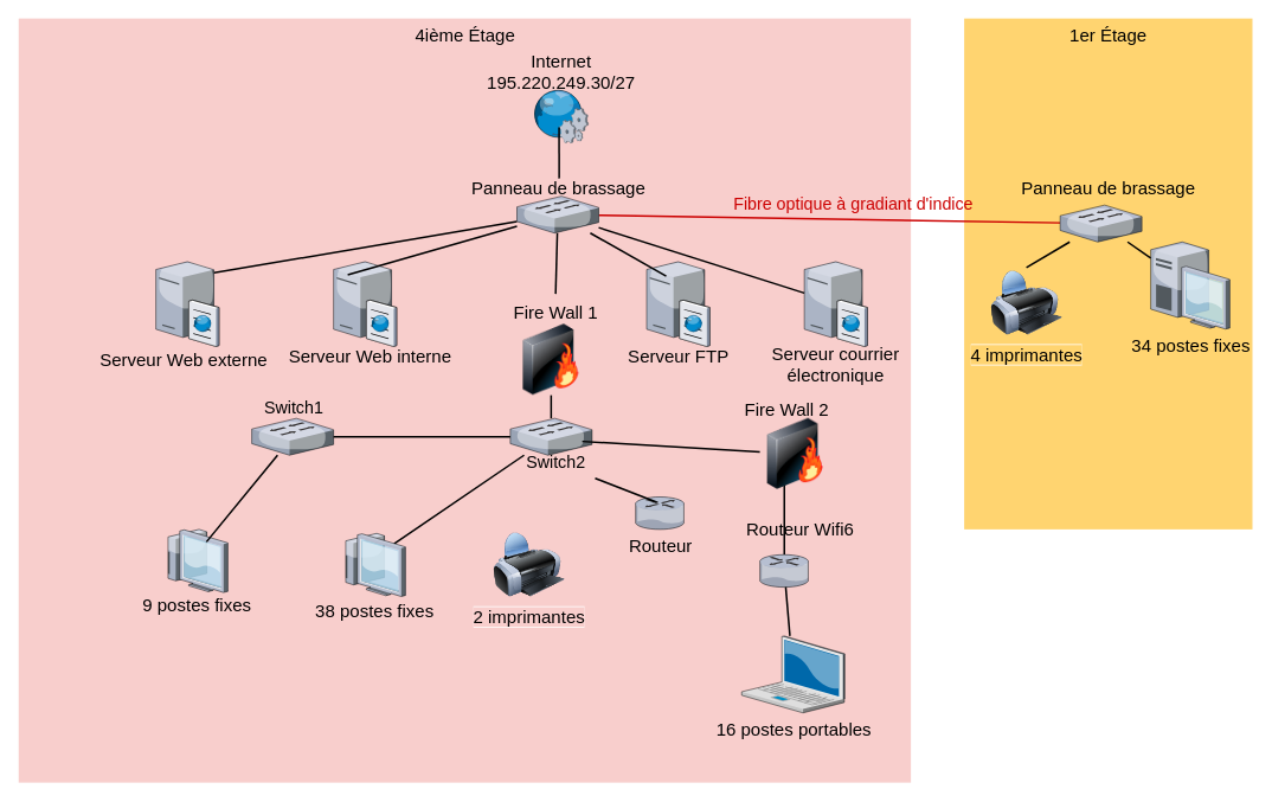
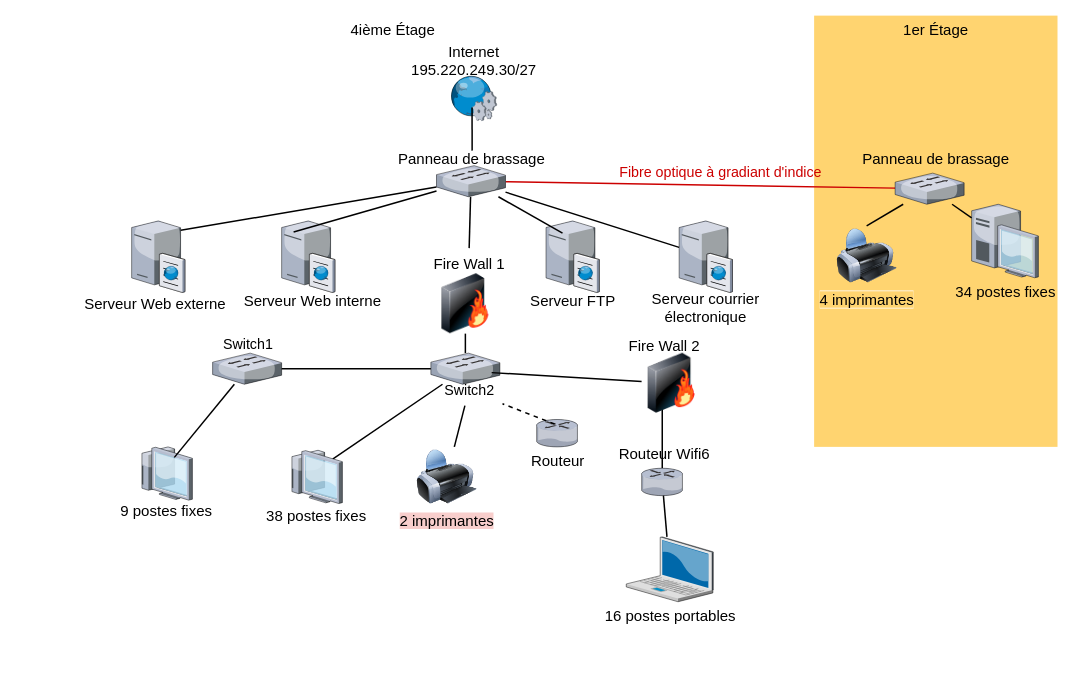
  <mxCell id="0" style=";html=1;" />
  <mxCell id="1" style=";html=1;" parent="0" />
- <mxCell id="2" value="&lt;font style=&quot;font-size: 20px;&quot;&gt;4ième Étage &lt;/font&gt;" style="whiteSpace=wrap;html=1;fillColor=#f8cecc;fontSize=14;strokeColor=none;verticalAlign=top;" parent="1" vertex="1"><mxGeometry x="20.5" y="20" width="1004.5" height="860" as="geometry" /></mxCell>
+ <mxCell id="2" value="&lt;font style=&quot;font-size: 20px;&quot;&gt;4ième Étage &lt;/font&gt;" style="whiteSpace=wrap;html=1;fillColor=#ffffff;fontSize=14;strokeColor=none;verticalAlign=top;" parent="1" vertex="1"><mxGeometry x="20.5" y="20" width="1004.5" height="860" as="geometry" /></mxCell>
  <mxCell id="3" value="&lt;div style=&quot;font-size: 20px;&quot;&gt;&lt;font style=&quot;font-size: 20px;&quot;&gt;1er Étage &lt;br&gt;&lt;/font&gt;&lt;/div&gt;" style="whiteSpace=wrap;html=1;fillColor=#FFD470;gradientColor=none;fontSize=14;strokeColor=none;verticalAlign=top;" parent="1" vertex="1"><mxGeometry x="1085" y="20" width="324.5" height="575" as="geometry" /></mxCell>
  <mxCell id="4" value="&lt;div style=&quot;font-size: 20px;&quot;&gt;&lt;font style=&quot;font-size: 20px;&quot;&gt;34 postes fixes&lt;/font&gt;&lt;/div&gt;&lt;div style=&quot;font-size: 20px;&quot;&gt;&lt;br&gt;&lt;/div&gt;&lt;div style=&quot;font-size: 20px;&quot;&gt;&lt;font style=&quot;font-size: 20px;&quot;&gt;&lt;br&gt;&lt;/font&gt;&lt;/div&gt;" style="verticalLabelPosition=bottom;aspect=fixed;html=1;verticalAlign=top;strokeColor=none;shape=mxgraph.citrix.desktop;fillColor=#66B2FF;gradientColor=#0066CC;fontSize=14;" parent="1" vertex="1"><mxGeometry x="1295" y="271.5" width="89" height="98" as="geometry" /></mxCell>
  <mxCell id="5" value="&lt;font style=&quot;font-size: 20px;&quot;&gt;Routeur &lt;br&gt;&lt;/font&gt;" style="verticalLabelPosition=bottom;aspect=fixed;html=1;verticalAlign=top;strokeColor=none;shape=mxgraph.citrix.router;fillColor=#66B2FF;gradientColor=#0066CC;fontSize=14;" parent="1" vertex="1"><mxGeometry x="715" y="558.5" width="55" height="36.5" as="geometry" /></mxCell>
  <mxCell id="6" value="" style="verticalLabelPosition=top;aspect=fixed;html=1;verticalAlign=bottom;strokeColor=none;shape=mxgraph.citrix.cache_server;fillColor=#66B2FF;gradientColor=#0066CC;fontSize=14;labelPosition=center;align=center;" parent="1" vertex="1"><mxGeometry x="375" y="291.5" width="71" height="97.5" as="geometry" /></mxCell>
  <mxCell id="7" style="edgeStyle=none;rounded=0;html=1;startSize=10;endSize=10;jettySize=auto;orthogonalLoop=1;fontSize=14;endArrow=none;endFill=0;strokeWidth=2;entryX=0.817;entryY=0.165;entryDx=0;entryDy=0;entryPerimeter=0;" parent="1" source="41" target="9" edge="1"><mxGeometry relative="1" as="geometry"><mxPoint x="287" y="764" as="sourcePoint" /></mxGeometry></mxCell>
  <mxCell id="8" style="edgeStyle=none;rounded=0;html=1;startSize=10;endSize=10;jettySize=auto;orthogonalLoop=1;fontSize=14;endArrow=none;endFill=0;strokeWidth=2;entryX=0.451;entryY=0.21;entryDx=0;entryDy=0;entryPerimeter=0;" parent="1" source="38" target="12" edge="1"><mxGeometry relative="1" as="geometry"><mxPoint x="1312" y="572.83" as="targetPoint" /><mxPoint x="517.23" y="220" as="sourcePoint" /></mxGeometry></mxCell>
  <mxCell id="9" value="" style="verticalLabelPosition=top;aspect=fixed;html=1;verticalAlign=bottom;strokeColor=none;shape=mxgraph.citrix.thin_client;fillColor=#66B2FF;gradientColor=#0066CC;fontSize=14;labelPosition=center;align=center;" parent="1" vertex="1"><mxGeometry x="385" y="599.5" width="71" height="71" as="geometry" /></mxCell>
  <mxCell id="10" style="edgeStyle=none;rounded=0;html=1;startSize=10;endSize=10;jettySize=auto;orthogonalLoop=1;fontSize=14;endArrow=none;endFill=0;strokeWidth=2;" parent="1" source="38" target="29" edge="1"><mxGeometry relative="1" as="geometry"><mxPoint x="625" y="300" as="sourcePoint" /><mxPoint x="627" y="370" as="targetPoint" /></mxGeometry></mxCell>
  <mxCell id="11" value="" style="verticalLabelPosition=bottom;aspect=fixed;html=1;verticalAlign=top;strokeColor=none;shape=mxgraph.citrix.web_service;fillColor=#66B2FF;gradientColor=#0066CC;fontSize=14;rotation=0;" parent="1" vertex="1"><mxGeometry x="599" y="100" width="63" height="60" as="geometry" /></mxCell>
  <mxCell id="12" value="" style="verticalLabelPosition=top;aspect=fixed;html=1;verticalAlign=bottom;strokeColor=none;shape=mxgraph.citrix.cache_server;fillColor=#66B2FF;gradientColor=#0066CC;fontSize=14;labelPosition=center;align=center;" parent="1" vertex="1"><mxGeometry x="175" y="291.5" width="71" height="97.5" as="geometry" /></mxCell>
  <mxCell id="13" value="" style="verticalLabelPosition=top;aspect=fixed;html=1;verticalAlign=bottom;strokeColor=none;shape=mxgraph.citrix.cache_server;fillColor=#66B2FF;gradientColor=#0066CC;fontSize=14;labelPosition=center;align=center;" parent="1" vertex="1"><mxGeometry x="727.5" y="291.5" width="71" height="97.5" as="geometry" /></mxCell>
  <mxCell id="14" value="" style="verticalLabelPosition=top;aspect=fixed;html=1;verticalAlign=bottom;strokeColor=none;shape=mxgraph.citrix.cache_server;fillColor=#66B2FF;gradientColor=#0066CC;fontSize=14;labelPosition=center;align=center;" parent="1" vertex="1"><mxGeometry x="905" y="291.5" width="71" height="97.5" as="geometry" /></mxCell>
  <mxCell id="15" style="edgeStyle=none;rounded=0;html=1;startSize=10;endSize=10;jettySize=auto;orthogonalLoop=1;fontSize=14;endArrow=none;endFill=0;strokeWidth=2;entryX=0.225;entryY=0.174;entryDx=0;entryDy=0;entryPerimeter=0;" parent="1" source="38" target="6" edge="1"><mxGeometry relative="1" as="geometry"><mxPoint x="531.57" y="257" as="sourcePoint" /><mxPoint x="1092" y="751" as="targetPoint" /></mxGeometry></mxCell>
  <mxCell id="16" style="edgeStyle=none;rounded=0;html=1;startSize=10;endSize=10;jettySize=auto;orthogonalLoop=1;fontSize=14;endArrow=none;endFill=0;strokeWidth=2;entryX=0.31;entryY=0.19;entryDx=0;entryDy=0;entryPerimeter=0;" parent="1" source="38" target="13" edge="1"><mxGeometry relative="1" as="geometry"><mxPoint x="674.014" y="270.4" as="sourcePoint" /><mxPoint x="1102" y="761" as="targetPoint" /></mxGeometry></mxCell>
  <mxCell id="17" style="edgeStyle=none;rounded=0;html=1;startSize=10;endSize=10;jettySize=auto;orthogonalLoop=1;fontSize=14;endArrow=none;endFill=0;strokeWidth=2;" parent="1" source="38" target="14" edge="1"><mxGeometry relative="1" as="geometry"><mxPoint x="729.94" y="250" as="sourcePoint" /><mxPoint x="1112" y="771" as="targetPoint" /></mxGeometry></mxCell>
  <mxCell id="18" value="&lt;div style=&quot;font-size: 20px;&quot;&gt;&lt;font style=&quot;font-size: 20px;&quot;&gt;16 postes portables&lt;/font&gt;&lt;/div&gt;" style="verticalLabelPosition=bottom;aspect=fixed;html=1;verticalAlign=top;strokeColor=none;shape=mxgraph.citrix.laptop_2;fillColor=#66B2FF;gradientColor=#0066CC;fontSize=14;" parent="1" vertex="1"><mxGeometry x="834.5" y="715" width="116" height="86.5" as="geometry" /></mxCell>
  <mxCell id="19" value="&lt;div style=&quot;font-size: 20px;&quot;&gt;&lt;font style=&quot;background-color: rgb(255, 212, 112); font-size: 20px;&quot;&gt;4 imprimantes&lt;/font&gt;&lt;/div&gt;" style="image;html=1;image=img/lib/clip_art/computers/Printer_128x128.png" parent="1" vertex="1"><mxGeometry x="1115" y="300.25" width="80" height="80" as="geometry" /></mxCell>
  <mxCell id="20" value="&lt;div style=&quot;font-size: 20px;&quot;&gt;&lt;font style=&quot;background-color: rgb(248, 206, 204); font-size: 20px;&quot;&gt;2 imprimantes&lt;/font&gt;&lt;/div&gt;" style="image;html=1;image=img/lib/clip_art/computers/Printer_128x128.png" parent="1" vertex="1"><mxGeometry x="555" y="595" width="80" height="80" as="geometry" /></mxCell>
  <mxCell id="21" style="edgeStyle=none;rounded=0;html=1;startSize=10;endSize=10;jettySize=auto;orthogonalLoop=1;fontSize=14;endArrow=none;endFill=0;strokeWidth=2;" parent="1" source="4" target="39" edge="1"><mxGeometry relative="1" as="geometry"><mxPoint x="185" y="524.5" as="sourcePoint" /><mxPoint x="1278.631" y="863.467" as="targetPoint" /></mxGeometry></mxCell>
  <mxCell id="22" style="edgeStyle=none;rounded=0;html=1;startSize=10;endSize=10;jettySize=auto;orthogonalLoop=1;fontSize=14;endArrow=none;endFill=0;strokeWidth=2;exitX=0.475;exitY=0.71;exitDx=0;exitDy=0;exitPerimeter=0;" parent="1" source="11" edge="1"><mxGeometry relative="1" as="geometry"><mxPoint x="626" y="120" as="sourcePoint" /><mxPoint x="629" y="200" as="targetPoint" /></mxGeometry></mxCell>
  <mxCell id="23" value="" style="image;html=1;image=img/lib/clip_art/networking/Firewall-page1_128x128.png" parent="1" vertex="1"><mxGeometry x="580" y="364" width="80" height="80" as="geometry" /></mxCell>
  <mxCell id="24" value="&lt;div style=&quot;font-size: 20px;&quot;&gt;&lt;font style=&quot;font-size: 20px;&quot;&gt;Internet&lt;/font&gt;&lt;/div&gt;&lt;div style=&quot;font-size: 20px;&quot;&gt;&lt;font style=&quot;font-size: 20px;&quot;&gt;195.220.249.30/27&lt;font style=&quot;font-size: 20px;&quot;&gt;&lt;br&gt;&lt;/font&gt;&lt;/font&gt;&lt;/div&gt;" style="text;html=1;align=center;verticalAlign=middle;resizable=0;points=[];autosize=1;strokeColor=none;fillColor=none;" parent="1" vertex="1"><mxGeometry x="535.5" y="50" width="190" height="60" as="geometry" /></mxCell>
  <mxCell id="25" value="&lt;div style=&quot;font-size: 20px;&quot;&gt;&lt;font style=&quot;font-size: 20px;&quot;&gt;Serveur Web externe&lt;/font&gt;&lt;/div&gt;" style="text;html=1;align=center;verticalAlign=middle;resizable=0;points=[];autosize=1;strokeColor=none;fillColor=none;" parent="1" vertex="1"><mxGeometry x="101" y="384" width="210" height="40" as="geometry" /></mxCell>
  <mxCell id="26" value="&lt;div style=&quot;font-size: 20px;&quot;&gt;&lt;font style=&quot;font-size: 20px;&quot;&gt;Serveur Web interne&lt;/font&gt;&lt;/div&gt;" style="text;html=1;align=center;verticalAlign=middle;resizable=0;points=[];autosize=1;strokeColor=none;fillColor=none;" parent="1" vertex="1"><mxGeometry x="311" y="380.25" width="210" height="40" as="geometry" /></mxCell>
  <mxCell id="27" value="&lt;div style=&quot;font-size: 20px;&quot;&gt;&lt;font style=&quot;font-size: 20px;&quot;&gt;Serveur FTP&lt;/font&gt;&lt;/div&gt;" style="text;html=1;align=center;verticalAlign=middle;resizable=0;points=[];autosize=1;strokeColor=none;fillColor=none;" parent="1" vertex="1"><mxGeometry x="693" y="379" width="140" height="40" as="geometry" /></mxCell>
  <mxCell id="28" value="&lt;div style=&quot;font-size: 20px;&quot;&gt;&lt;font style=&quot;font-size: 20px;&quot;&gt;Serveur courrier &lt;br&gt;&lt;/font&gt;&lt;/div&gt;&lt;div style=&quot;font-size: 20px;&quot;&gt;&lt;font style=&quot;font-size: 20px;&quot;&gt;électronique&lt;/font&gt;&lt;/div&gt;" style="text;html=1;align=center;verticalAlign=middle;resizable=0;points=[];autosize=1;strokeColor=none;fillColor=none;" parent="1" vertex="1"><mxGeometry x="855" y="379" width="170" height="60" as="geometry" /></mxCell>
  <mxCell id="29" value="&lt;div style=&quot;font-size: 20px;&quot;&gt;&lt;font style=&quot;font-size: 20px;&quot;&gt;Fire Wall 1&lt;font style=&quot;font-size: 20px;&quot;&gt;&lt;br&gt;&lt;/font&gt;&lt;/font&gt;&lt;/div&gt;" style="text;html=1;align=center;verticalAlign=middle;resizable=0;points=[];autosize=1;strokeColor=none;fillColor=none;" parent="1" vertex="1"><mxGeometry x="564.5" y="330" width="120" height="40" as="geometry" /></mxCell>
  <mxCell id="30" style="edgeStyle=none;rounded=0;html=1;startSize=10;endSize=10;jettySize=auto;orthogonalLoop=1;fontSize=14;endArrow=none;endFill=0;strokeWidth=2;strokeColor=#CC0000;" parent="1" source="38" target="39" edge="1"><mxGeometry relative="1" as="geometry"><mxPoint x="1035" y="690" as="sourcePoint" /><mxPoint x="1151.8" y="816.25" as="targetPoint" /></mxGeometry></mxCell>
  <mxCell id="31" style="edgeStyle=none;rounded=0;html=1;startSize=10;endSize=10;jettySize=auto;orthogonalLoop=1;fontSize=14;endArrow=none;endFill=0;strokeWidth=2;exitX=0.5;exitY=0;exitDx=0;exitDy=0;" parent="1" source="19" target="39" edge="1"><mxGeometry relative="1" as="geometry"><mxPoint x="682.5" y="1031" as="sourcePoint" /><mxPoint x="1194.76" y="851.45" as="targetPoint" /></mxGeometry></mxCell>
  <mxCell id="32" style="edgeStyle=none;rounded=0;html=1;startSize=10;endSize=10;jettySize=auto;orthogonalLoop=1;fontSize=14;endArrow=none;endFill=0;strokeWidth=2;entryX=0.344;entryY=0.75;entryDx=0;entryDy=0;entryPerimeter=0;" parent="1" source="35" target="53" edge="1"><mxGeometry relative="1" as="geometry"><mxPoint x="631.368" y="770.002" as="sourcePoint" /><mxPoint x="615" y="630" as="targetPoint" /></mxGeometry></mxCell>
  <mxCell id="33" value="&lt;div style=&quot;font-size: 20px;&quot;&gt;&lt;font style=&quot;font-size: 20px;&quot;&gt;9 postes fixes&lt;/font&gt;&lt;/div&gt;" style="text;html=1;align=center;verticalAlign=middle;resizable=0;points=[];autosize=1;strokeColor=none;fillColor=none;" parent="1" vertex="1"><mxGeometry x="145.5" y="660" width="150" height="40" as="geometry" /></mxCell>
+ <mxCell id="34" style="edgeStyle=none;rounded=0;html=1;startSize=10;endSize=10;jettySize=auto;orthogonalLoop=1;fontSize=14;endArrow=none;endFill=0;strokeWidth=2;" parent="1" source="52" target="20" edge="1"><mxGeometry relative="1" as="geometry"><mxPoint x="398.2" y="794.56" as="sourcePoint" /><mxPoint x="455" y="860" as="targetPoint" /></mxGeometry></mxCell>
  <mxCell id="35" value="" style="verticalLabelPosition=bottom;sketch=0;aspect=fixed;html=1;verticalAlign=top;strokeColor=none;align=center;outlineConnect=0;shape=mxgraph.citrix.router;" parent="1" vertex="1"><mxGeometry x="855" y="623.5" width="55" height="36.5" as="geometry" /></mxCell>
- <mxCell id="36" value="&lt;div style=&quot;font-size: 20px;&quot;&gt;&lt;font style=&quot;font-size: 20px;&quot;&gt;Routeur Wifi6&lt;br&gt;&lt;/font&gt;&lt;/div&gt;" style="text;html=1;align=center;verticalAlign=middle;resizable=0;points=[];autosize=1;strokeColor=none;fillColor=none;" parent="1" vertex="1"><mxGeometry x="830" y="573.5" width="140" height="40" as="geometry" /></mxCell>
- <mxCell id="37" value="" style="edgeStyle=none;rounded=0;html=1;startSize=10;endSize=10;jettySize=auto;orthogonalLoop=1;fontSize=14;endArrow=none;endFill=0;strokeWidth=2;exitX=0.436;exitY=0.164;exitDx=0;exitDy=0;exitPerimeter=0;" parent="1" source="5" target="52" edge="1"><mxGeometry relative="1" as="geometry"><mxPoint x="687.5" y="497" as="sourcePoint" /><mxPoint x="620" y="540" as="targetPoint" /></mxGeometry></mxCell>
+ <mxCell id="36" value="&lt;div style=&quot;font-size: 20px;&quot;&gt;&lt;font style=&quot;font-size: 20px;&quot;&gt;Routeur Wifi6&lt;br&gt;&lt;/font&gt;&lt;/div&gt;" style="text;html=1;align=center;verticalAlign=middle;resizable=0;points=[];autosize=1;strokeColor=none;fillColor=none;" parent="1" vertex="1"><mxGeometry x="815" y="583.5" width="140" height="40" as="geometry" /></mxCell>
+ <mxCell id="37" value="" style="edgeStyle=none;rounded=0;html=1;startSize=10;endSize=10;jettySize=auto;orthogonalLoop=1;fontSize=14;endArrow=none;endFill=0;strokeWidth=2;exitX=0.436;exitY=0.164;exitDx=0;exitDy=0;exitPerimeter=0;dashed=1;" parent="1" source="5" target="52" edge="1"><mxGeometry relative="1" as="geometry"><mxPoint x="687.5" y="497" as="sourcePoint" /><mxPoint x="620" y="540" as="targetPoint" /></mxGeometry></mxCell>
  <mxCell id="38" value="" style="verticalLabelPosition=bottom;sketch=0;aspect=fixed;html=1;verticalAlign=top;strokeColor=none;align=center;outlineConnect=0;shape=mxgraph.citrix.switch;" parent="1" vertex="1"><mxGeometry x="581.5" y="220" width="92" height="41.5" as="geometry" /></mxCell>
  <mxCell id="39" value="" style="verticalLabelPosition=bottom;sketch=0;aspect=fixed;html=1;verticalAlign=top;strokeColor=none;align=center;outlineConnect=0;shape=mxgraph.citrix.switch;" parent="1" vertex="1"><mxGeometry x="1193" y="230" width="92" height="41.5" as="geometry" /></mxCell>
  <mxCell id="40" style="edgeStyle=none;rounded=0;html=1;startSize=10;endSize=10;jettySize=auto;orthogonalLoop=1;fontSize=14;endArrow=none;endFill=0;strokeWidth=2;" parent="1" source="18" target="35" edge="1"><mxGeometry relative="1" as="geometry"><mxPoint x="878.179" y="630.5" as="sourcePoint" /><mxPoint x="528" y="860" as="targetPoint" /></mxGeometry></mxCell>
  <mxCell id="41" value="" style="verticalLabelPosition=bottom;sketch=0;aspect=fixed;html=1;verticalAlign=top;strokeColor=none;align=center;outlineConnect=0;shape=mxgraph.citrix.switch;" parent="1" vertex="1"><mxGeometry x="574" y="470" width="92" height="41.5" as="geometry" /></mxCell>
  <mxCell id="42" style="edgeStyle=none;rounded=0;html=1;startSize=10;endSize=10;jettySize=auto;orthogonalLoop=1;fontSize=14;endArrow=none;endFill=0;strokeWidth=2;exitX=0.5;exitY=1;exitDx=0;exitDy=0;" parent="1" source="23" target="41" edge="1"><mxGeometry relative="1" as="geometry"><mxPoint x="557" y="280" as="sourcePoint" /><mxPoint x="555" y="328" as="targetPoint" /></mxGeometry></mxCell>
  <mxCell id="43" value="" style="verticalLabelPosition=top;aspect=fixed;html=1;verticalAlign=bottom;strokeColor=none;shape=mxgraph.citrix.thin_client;fillColor=#66B2FF;gradientColor=#0066CC;fontSize=14;labelPosition=center;align=center;" parent="1" vertex="1"><mxGeometry x="185" y="595" width="71" height="71" as="geometry" /></mxCell>
  <mxCell id="44" value="" style="verticalLabelPosition=bottom;sketch=0;aspect=fixed;html=1;verticalAlign=top;strokeColor=none;align=center;outlineConnect=0;shape=mxgraph.citrix.switch;" parent="1" vertex="1"><mxGeometry x="283" y="470" width="92" height="41.5" as="geometry" /></mxCell>
  <mxCell id="45" value="&lt;div style=&quot;font-size: 20px;&quot;&gt;&lt;font style=&quot;font-size: 20px;&quot;&gt;38 postes fixes&lt;/font&gt;&lt;/div&gt;" style="text;html=1;align=center;verticalAlign=middle;resizable=0;points=[];autosize=1;strokeColor=none;fillColor=none;" parent="1" vertex="1"><mxGeometry x="340.5" y="666" width="160" height="40" as="geometry" /></mxCell>
  <mxCell id="46" style="edgeStyle=none;rounded=0;html=1;startSize=10;endSize=10;jettySize=auto;orthogonalLoop=1;fontSize=14;endArrow=none;endFill=0;strokeWidth=2;entryX=0.662;entryY=0.197;entryDx=0;entryDy=0;entryPerimeter=0;" parent="1" source="44" target="43" edge="1"><mxGeometry relative="1" as="geometry"><mxPoint x="372" y="500.5" as="sourcePoint" /><mxPoint x="225" y="599.5" as="targetPoint" /></mxGeometry></mxCell>
  <mxCell id="47" style="edgeStyle=none;rounded=0;html=1;startSize=10;endSize=10;jettySize=auto;orthogonalLoop=1;fontSize=14;endArrow=none;endFill=0;strokeWidth=2;" parent="1" source="44" target="41" edge="1"><mxGeometry relative="1" as="geometry"><mxPoint x="322" y="522" as="sourcePoint" /><mxPoint x="242" y="619" as="targetPoint" /></mxGeometry></mxCell>
  <mxCell id="48" value="&lt;font style=&quot;font-size: 20px;&quot;&gt;Panneau de brassage&lt;br&gt;&lt;/font&gt;" style="text;html=1;align=center;verticalAlign=middle;resizable=0;points=[];autosize=1;strokeColor=none;fillColor=none;" parent="1" vertex="1"><mxGeometry x="517.5" y="190" width="220" height="40" as="geometry" /></mxCell>
  <mxCell id="49" value="&lt;font style=&quot;font-size: 20px;&quot;&gt;Panneau de brassage&lt;br&gt;&lt;/font&gt;" style="text;html=1;align=center;verticalAlign=middle;resizable=0;points=[];autosize=1;strokeColor=none;fillColor=none;" parent="1" vertex="1"><mxGeometry x="1137.25" y="190" width="220" height="40" as="geometry" /></mxCell>
  <mxCell id="50" value="&lt;font style=&quot;font-size: 19px;&quot;&gt;&lt;font color=&quot;#cc0000&quot;&gt;Fibre optique à gradiant d'indice&lt;/font&gt;&lt;br&gt;&lt;/font&gt;" style="text;html=1;align=center;verticalAlign=middle;resizable=0;points=[];autosize=1;strokeColor=none;fillColor=none;" vertex="1" parent="1"><mxGeometry x="815" y="210" width="290" height="40" as="geometry" /></mxCell>
  <mxCell id="51" value="&lt;font style=&quot;font-size: 19px;&quot;&gt;Switch1&lt;/font&gt;" style="text;html=1;align=center;verticalAlign=middle;resizable=0;points=[];autosize=1;strokeColor=none;fillColor=none;" vertex="1" parent="1"><mxGeometry x="285" y="439" width="90" height="40" as="geometry" /></mxCell>
  <mxCell id="52" value="&lt;font style=&quot;font-size: 19px;&quot;&gt;Switch2&lt;/font&gt;" style="text;html=1;align=center;verticalAlign=middle;resizable=0;points=[];autosize=1;strokeColor=none;fillColor=none;" vertex="1" parent="1"><mxGeometry x="579.5" y="500" width="90" height="40" as="geometry" /></mxCell>
  <mxCell id="53" value="" style="image;html=1;image=img/lib/clip_art/networking/Firewall-page1_128x128.png" vertex="1" parent="1"><mxGeometry x="855" y="470" width="80" height="80" as="geometry" /></mxCell>
  <mxCell id="54" value="&lt;div style=&quot;font-size: 20px;&quot;&gt;&lt;font style=&quot;font-size: 20px;&quot;&gt;Fire Wall 2&lt;font style=&quot;font-size: 20px;&quot;&gt;&lt;br&gt;&lt;/font&gt;&lt;/font&gt;&lt;/div&gt;" style="text;html=1;align=center;verticalAlign=middle;resizable=0;points=[];autosize=1;strokeColor=none;fillColor=none;" vertex="1" parent="1"><mxGeometry x="825" y="439" width="120" height="40" as="geometry" /></mxCell>
  <mxCell id="55" style="edgeStyle=none;rounded=0;html=1;startSize=10;endSize=10;jettySize=auto;orthogonalLoop=1;fontSize=14;endArrow=none;endFill=0;strokeWidth=2;exitX=0.839;exitY=-0.1;exitDx=0;exitDy=0;exitPerimeter=0;" edge="1" parent="1" source="52" target="53"><mxGeometry relative="1" as="geometry"><mxPoint x="893" y="634" as="sourcePoint" /><mxPoint x="893" y="540" as="targetPoint" /></mxGeometry></mxCell>
